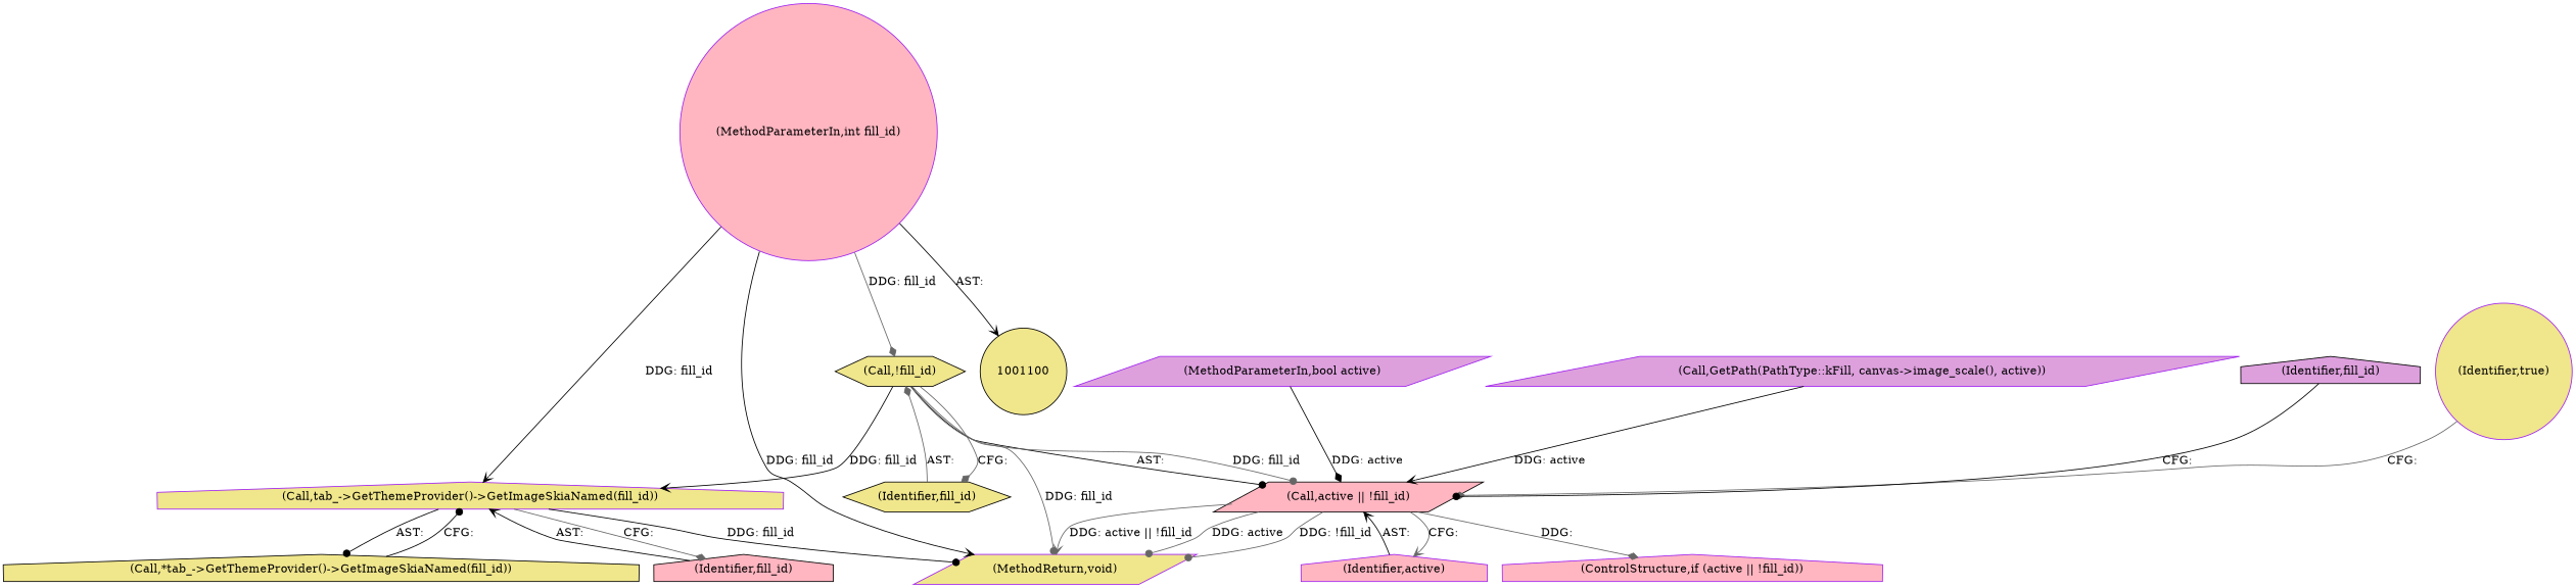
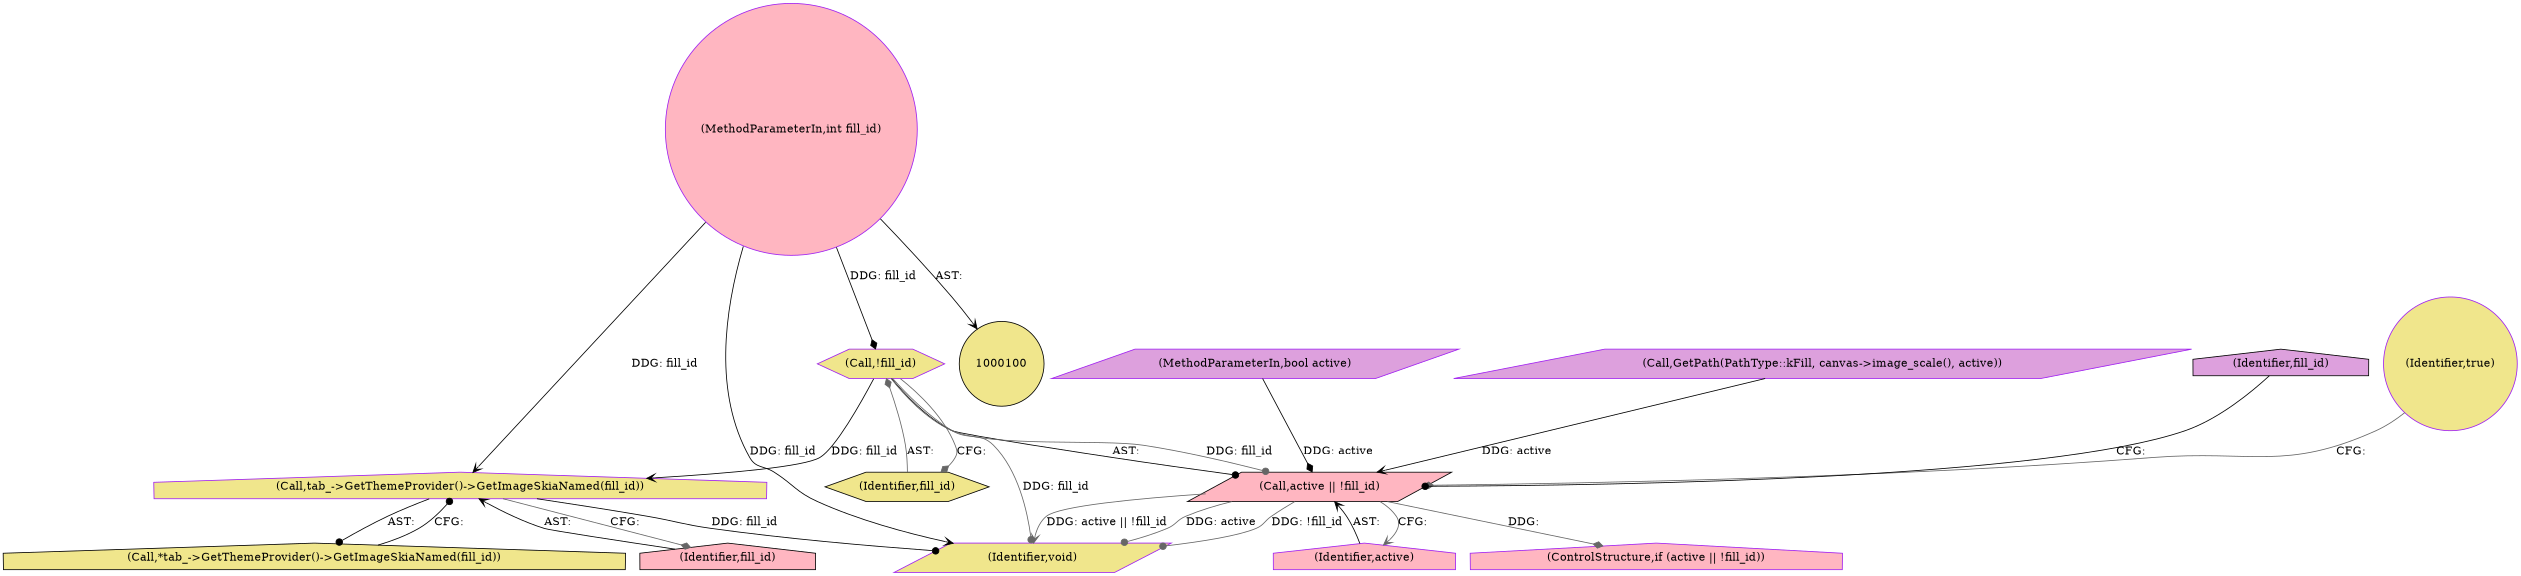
  digraph {
    fontname="DejaVu Serif"
    node [color=purple fillcolor=khaki fontname="DejaVu Serif" shape=house style=filled]
    edge [arrowhead=dot color=black fontname="DejaVu Serif"]
-   n1 [color=black label="(Call,!fill_id)" shape=hexagon]
+   n1 [label="(Call,!fill_id)" shape=hexagon]
    n2 [color=black fillcolor=lightpink label="(Call,active || !fill_id)" shape=parallelogram]
    n3 [label="(Call,tab_->GetThemeProvider()->GetImageSkiaNamed(fill_id))"]
-   n4 [label="(MethodReturn,void)" shape=parallelogram]
+   n4 [label="(Identifier,void)" shape=parallelogram]
    n5 [color=black label="(Identifier,fill_id)" shape=hexagon]
    n6 [fillcolor=lightpink label="(Identifier,active)"]
    n7 [fillcolor=lightpink label="(ControlStructure,if (active || !fill_id))"]
    n8 [color=black fillcolor=lightpink label="(Identifier,fill_id)"]
    n9 [color=black label="(Call,*tab_->GetThemeProvider()->GetImageSkiaNamed(fill_id))"]
    n10 [fillcolor=lightpink label="(MethodParameterIn,int fill_id)" shape=circle]
-   1000100 [color=black shape=circle label=1001100]
+   1000100 [color=black shape=circle]
    n12 [label="(Identifier,true)" shape=circle]
    n13 [fillcolor=plum label="(MethodParameterIn,bool active)" shape=parallelogram]
    n14 [fillcolor=plum label="(Call,GetPath(PathType::kFill, canvas->image_scale(), active))" shape=parallelogram]
    n15 [color=black fillcolor=plum label="(Identifier,fill_id)"]
    n1 -> n2 [label="AST: "]
    n1 -> n2 [color=gray40 label="DDG: fill_id"]
    n1 -> n3 [arrowhead=vee label="DDG: fill_id"]
    n1 -> n4 [color=gray40 label="DDG: fill_id"]
    n1 -> n5 [arrowhead=diamond color=gray40 label="CFG: "]
    n2 -> n4 [arrowhead=vee color=gray40 label="DDG: active || !fill_id"]
    n2 -> n4 [color=gray40 label="DDG: active"]
    n2 -> n4 [color=gray40 label="DDG: !fill_id"]
    n2 -> n6 [arrowhead=vee color=gray40 label="CFG: "]
    n2 -> n7 [arrowhead=diamond color=gray40 label="DDG: "]
    n3 -> n4 [label="DDG: fill_id"]
    n3 -> n8 [arrowhead=diamond color=gray40 label="CFG: "]
    n3 -> n9 [label="AST: "]
    n5 -> n1 [arrowhead=diamond color=gray40 label="AST: "]
    n6 -> n2 [arrowhead=vee label="AST: "]
    n8 -> n3 [arrowhead=vee label="AST: "]
    n9 -> n3 [label="CFG: "]
-   n10 -> n1 [arrowhead=diamond color=gray40 label="DDG: fill_id"]
+   n10 -> n1 [arrowhead=diamond label="DDG: fill_id"]
    n10 -> n3 [arrowhead=vee label="DDG: fill_id"]
    n10 -> n4 [arrowhead=vee label="DDG: fill_id"]
    n10 -> 1000100 [arrowhead=vee label="AST: "]
    n12 -> n2 [arrowhead=diamond color=gray40 label="CFG: "]
    n13 -> n2 [arrowhead=diamond label="DDG: active"]
    n14 -> n2 [arrowhead=vee label="DDG: active"]
    n15 -> n2 [label="CFG: "]
  }
